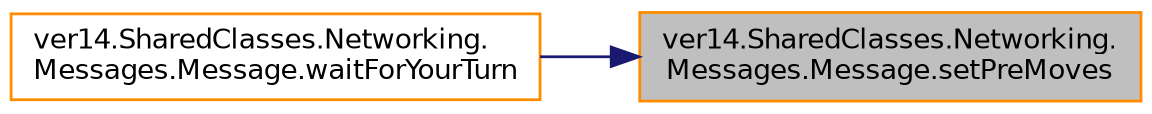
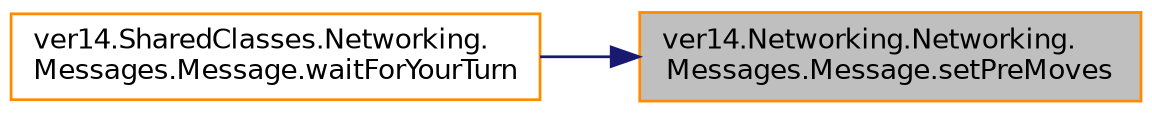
  digraph {
    rankdir=RL
    node [color=darkorange fontname=Helvetica fontsize=10 shape=record style=filled]
-   n1 [fillcolor=grey75 fontcolor=black height=0.2 label="ver14.SharedClasses.Networking.\lMessages.Message.setPreMoves" width=0.4]
+   n1 [fillcolor=grey75 fontcolor=black height=0.2 label="ver14.Networking.Networking.\lMessages.Message.setPreMoves" width=0.4]
    n2 [fillcolor=white height=0.2 label="ver14.SharedClasses.Networking.\lMessages.Message.waitForYourTurn" width=0.4]
    n1 -> n2 [color=midnightblue dir=back fontname=Helvetica fontsize=10 labelfontname=Helvetica labelfontsize=10 style=solid]
  }
